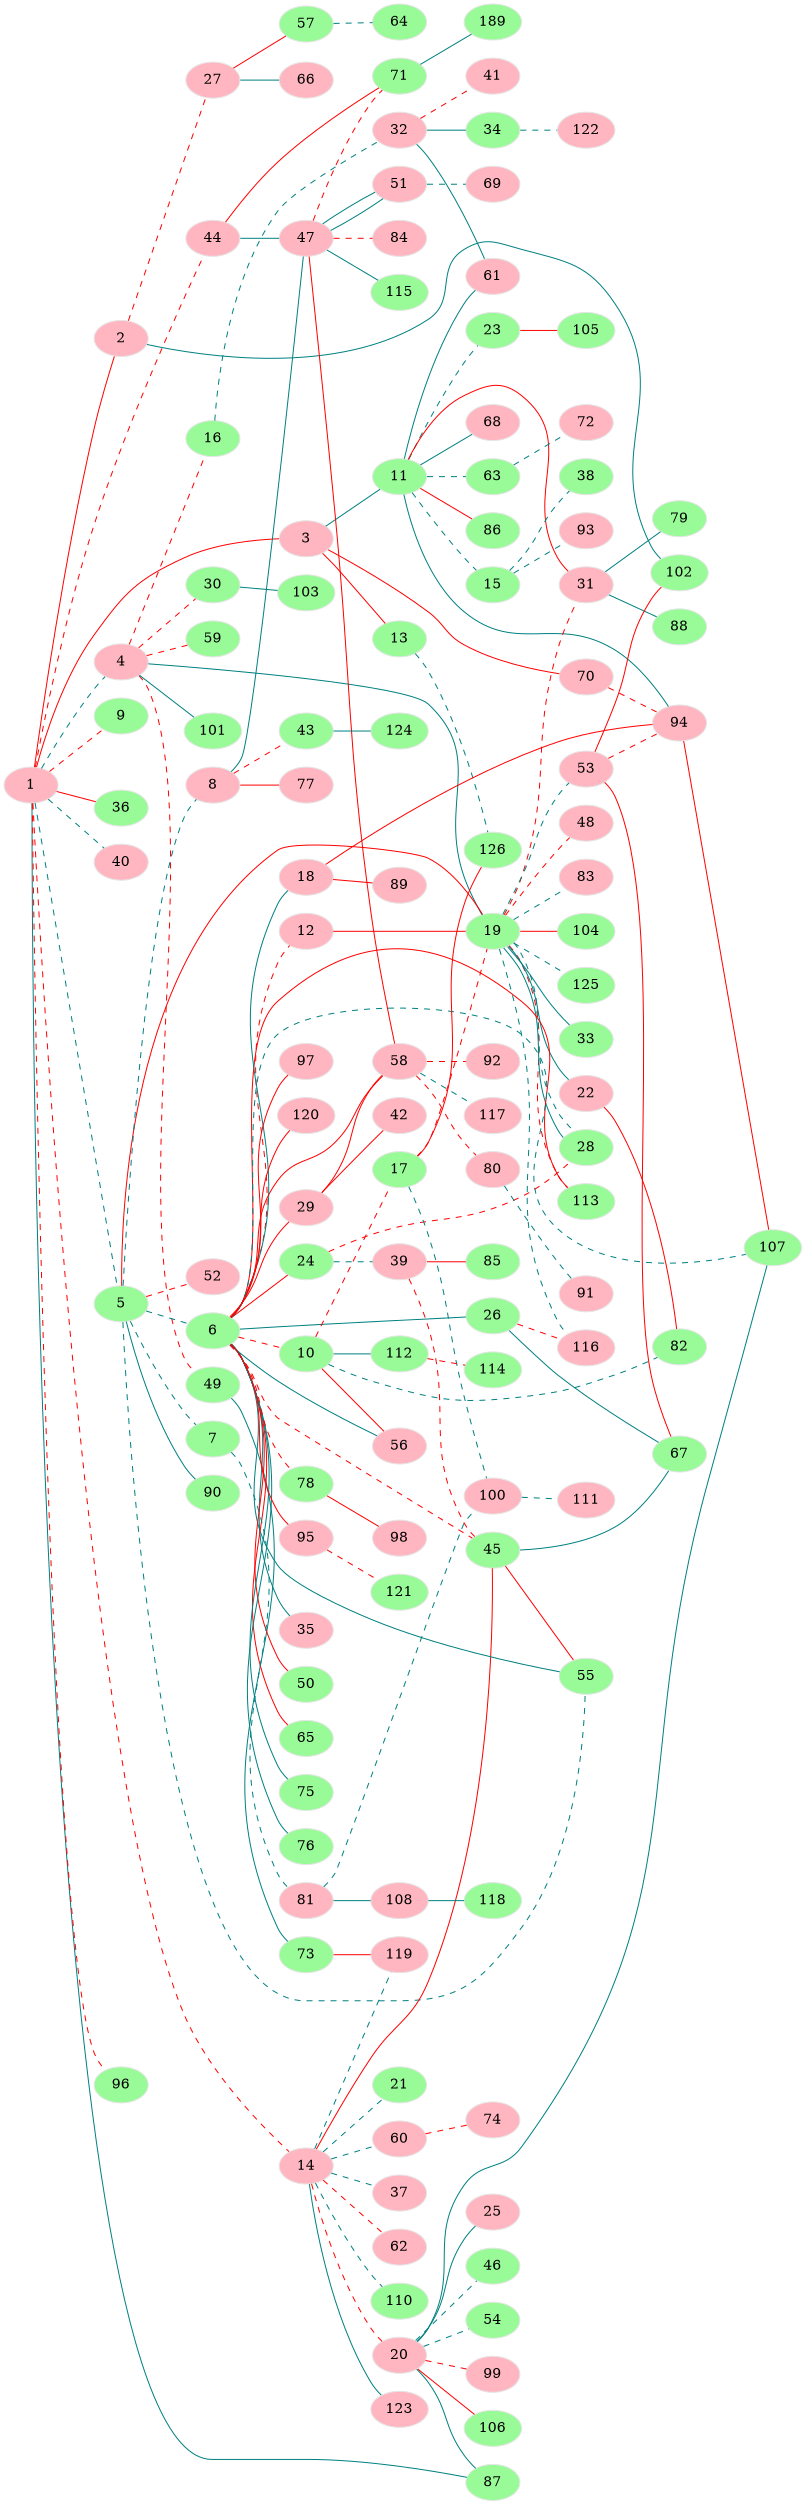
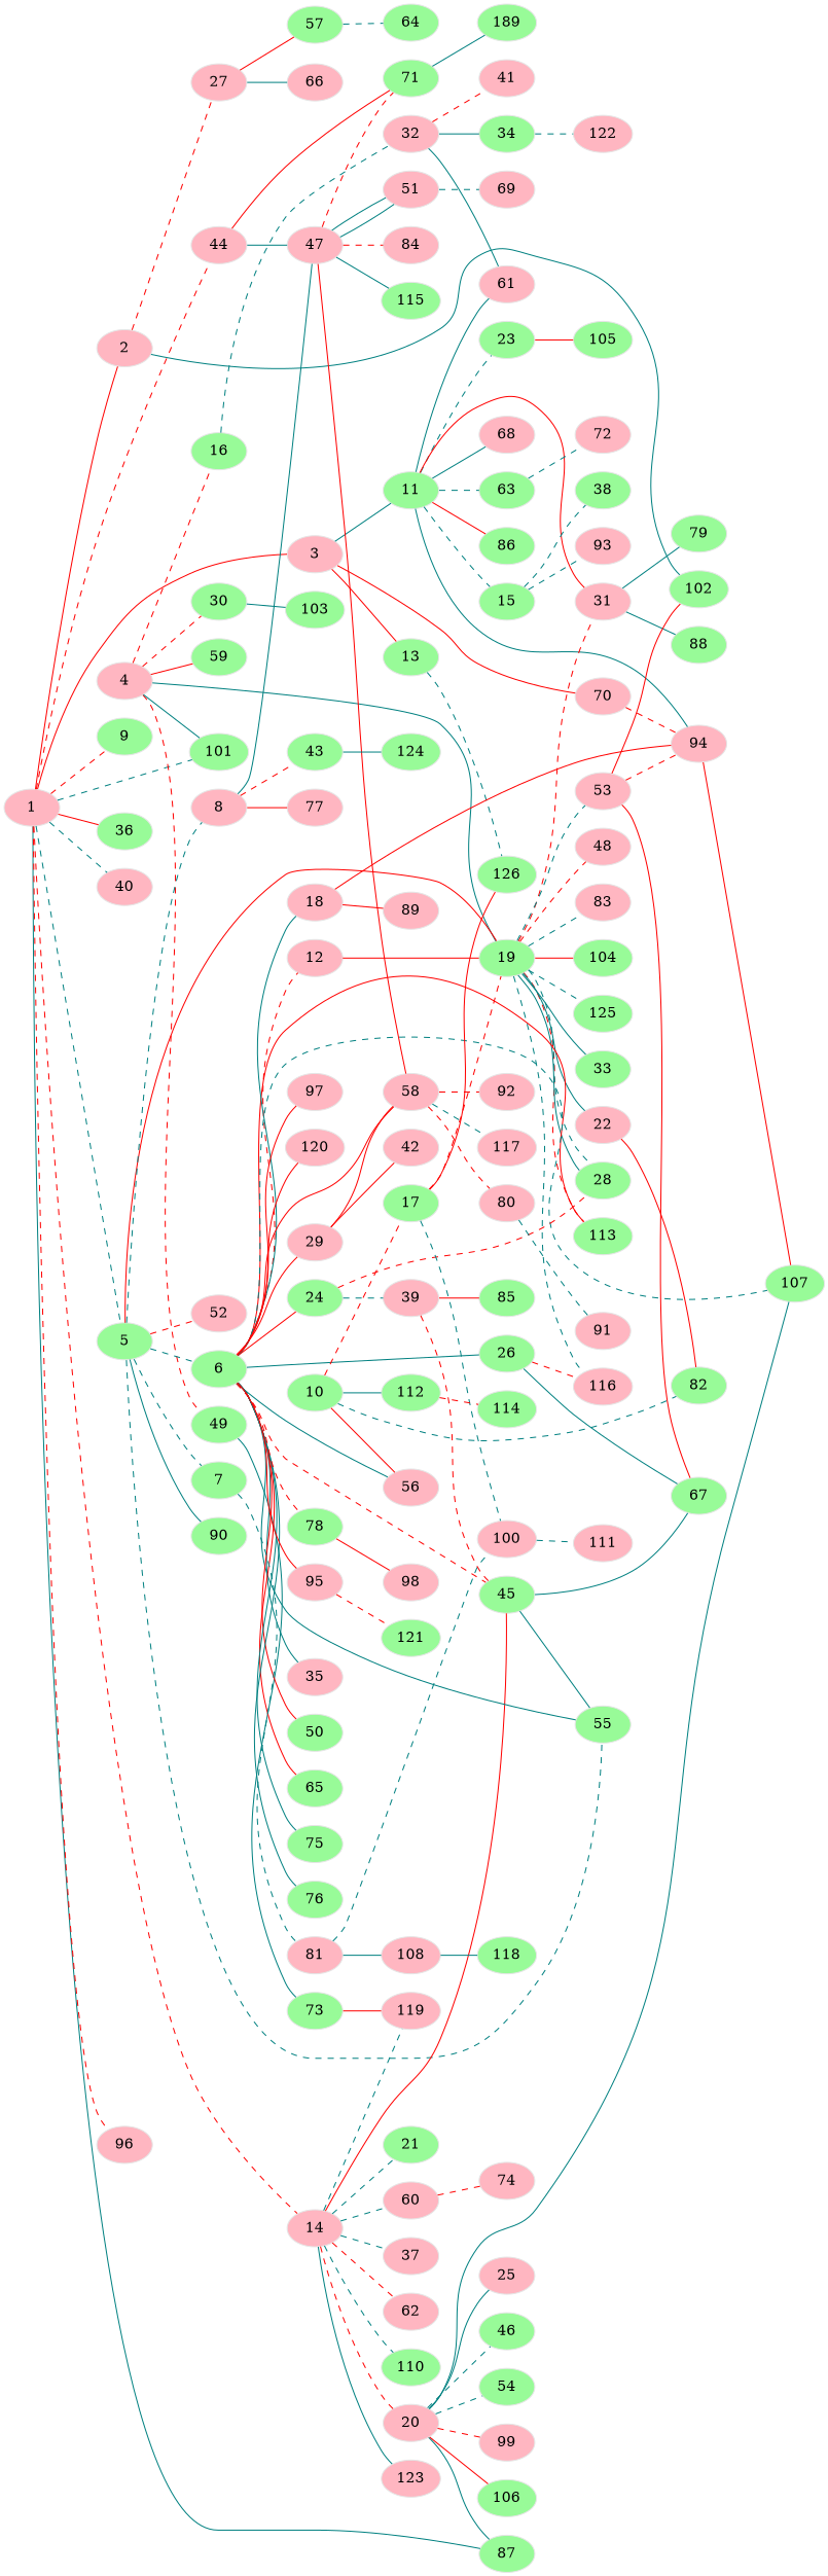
  graph {
    rankdir=LR
    node [color=gray90 fillcolor=palegreen style=filled]
    edge [color=teal style=solid]
    1 [fillcolor=lightpink]
    2 [fillcolor=lightpink]
    3 [fillcolor=lightpink]
    4 [fillcolor=lightpink]
    5
    9
    14 [fillcolor=lightpink]
    36
    40 [fillcolor=lightpink]
    44 [fillcolor=lightpink]
    87
-   96
+   96 [fillcolor=lightpink]
    27 [fillcolor=lightpink]
    102
    11
    13
    70 [fillcolor=lightpink]
    16
    19
    30
    49
    59
    101
    6
    7
    8 [fillcolor=lightpink]
    52 [fillcolor=lightpink]
    55
    90
    45
    20 [fillcolor=lightpink]
    21
    37 [fillcolor=lightpink]
    60 [fillcolor=lightpink]
    62 [fillcolor=lightpink]
    110
    119 [fillcolor=lightpink]
    123 [fillcolor=lightpink]
    47 [fillcolor=lightpink]
    71
    57
    66 [fillcolor=lightpink]
    15
    23
    31 [fillcolor=lightpink]
    61 [fillcolor=lightpink]
    63
    68 [fillcolor=lightpink]
    86
    94 [fillcolor=lightpink]
    126
    32 [fillcolor=lightpink]
    113
    22 [fillcolor=lightpink]
    28
    33
    48 [fillcolor=lightpink]
    53 [fillcolor=lightpink]
    83 [fillcolor=lightpink]
    104
    116 [fillcolor=lightpink]
    125
    103
    73
    10
    12 [fillcolor=lightpink]
    18 [fillcolor=lightpink]
    24
    26
    29 [fillcolor=lightpink]
    35 [fillcolor=lightpink]
    50
    56 [fillcolor=lightpink]
    58 [fillcolor=lightpink]
    65
    75
    76
    78
    95 [fillcolor=lightpink]
    97 [fillcolor=lightpink]
    107
    120 [fillcolor=lightpink]
    81 [fillcolor=lightpink]
    43
    77 [fillcolor=lightpink]
    17
    82
    112
    89 [fillcolor=lightpink]
    39 [fillcolor=lightpink]
    67
    42 [fillcolor=lightpink]
    80 [fillcolor=lightpink]
    92 [fillcolor=lightpink]
    117 [fillcolor=lightpink]
    98 [fillcolor=lightpink]
    121
    100 [fillcolor=lightpink]
    108 [fillcolor=lightpink]
    124
    51 [fillcolor=lightpink]
    84 [fillcolor=lightpink]
    115
    114
    38
    93 [fillcolor=lightpink]
    105
    79
    88
    72 [fillcolor=lightpink]
    25 [fillcolor=lightpink]
    46
    54
    99 [fillcolor=lightpink]
    106
    74 [fillcolor=lightpink]
    34
    41 [fillcolor=lightpink]
    111 [fillcolor=lightpink]
    85
    64
    122 [fillcolor=lightpink]
    n123 [label=189]
    69 [fillcolor=lightpink]
    91 [fillcolor=lightpink]
    118
    1 -- 2 [color=red]
    1 -- 3 [color=red]
-   1 -- 4 [style=dashed]
+   1 -- 101 [style=dashed]
    1 -- 5 [style=dashed]
    1 -- 9 [color=red style=dashed]
    1 -- 14 [color=red style=dashed]
    1 -- 36 [color=red]
    1 -- 40 [style=dashed]
    1 -- 44 [color=red style=dashed]
    1 -- 87
    1 -- 96 [color=red style=dashed]
    2 -- 27 [color=red style=dashed]
    2 -- 102
    3 -- 11
    3 -- 13 [color=red]
    3 -- 70 [color=red]
    4 -- 16 [color=red style=dashed]
    4 -- 19
    4 -- 30 [color=red style=dashed]
    4 -- 49 [color=red style=dashed]
-   4 -- 59 [color=red style=dashed]
+   4 -- 59 [color=red]
    4 -- 101
    5 -- 19 [color=red]
    5 -- 6 [style=dashed]
    5 -- 7 [style=dashed]
    5 -- 8 [style=dashed]
    5 -- 52 [color=red style=dashed]
    5 -- 55 [style=dashed]
    5 -- 90
    14 -- 45 [color=red]
    14 -- 20 [color=red style=dashed]
    14 -- 21 [style=dashed]
    14 -- 37 [style=dashed]
    14 -- 60 [style=dashed]
    14 -- 62 [color=red style=dashed]
    14 -- 110 [style=dashed]
    14 -- 119 [style=dashed]
    14 -- 123
    44 -- 47
    44 -- 71 [color=red]
    27 -- 57 [color=red]
    27 -- 66
    11 -- 15 [style=dashed]
    11 -- 23 [style=dashed]
    11 -- 31 [color=red]
    11 -- 61
    11 -- 63 [style=dashed]
    11 -- 68
    11 -- 86 [color=red]
    11 -- 94
    13 -- 126 [style=dashed]
    70 -- 94 [color=red style=dashed]
    16 -- 32 [style=dashed]
    19 -- 31 [color=red style=dashed]
    19 -- 113 [color=red style=dashed]
    19 -- 22
    19 -- 28
    19 -- 28 [style=dashed]
    19 -- 33
    19 -- 48 [color=red style=dashed]
    19 -- 53 [style=dashed]
    19 -- 83 [style=dashed]
    19 -- 104 [color=red]
    19 -- 116 [style=dashed]
    19 -- 125 [style=dashed]
    30 -- 103
    49 -- 73
    6 -- 55
    6 -- 45 [color=red style=dashed]
    6 -- 113 [color=red]
-   6 -- 10 [color=red style=dashed]
    6 -- 12 [color=red style=dashed]
    6 -- 18
    6 -- 24 [color=red]
    6 -- 26
    6 -- 29 [color=red]
    6 -- 35
    6 -- 50 [color=red]
    6 -- 56
    6 -- 58 [color=red]
    6 -- 65 [color=red]
    6 -- 75
    6 -- 76
    6 -- 78 [color=red style=dashed]
    6 -- 95 [color=red]
    6 -- 97 [color=red]
    6 -- 107 [style=dashed]
    6 -- 120 [color=red]
    7 -- 81 [style=dashed]
    8 -- 47
    8 -- 43 [color=red style=dashed]
    8 -- 77 [color=red]
-   45 -- 55 [color=red]
+   45 -- 55
    45 -- 67
    20 -- 87
    20 -- 107
    20 -- 25
    20 -- 46 [style=dashed]
    20 -- 54 [style=dashed]
    20 -- 99 [color=red style=dashed]
    20 -- 106 [color=red]
    60 -- 74 [color=red style=dashed]
    47 -- 71 [color=red style=dashed]
    47 -- 58 [color=red]
    47 -- 51
    47 -- 51
    47 -- 84 [color=red style=dashed]
    47 -- 115
    71 -- n123
    57 -- 64 [style=dashed]
    15 -- 38 [style=dashed]
    15 -- 93 [style=dashed]
    23 -- 105 [color=red]
    31 -- 79
    31 -- 88
    63 -- 72 [style=dashed]
    94 -- 107 [color=red]
    32 -- 61
    32 -- 34
    32 -- 41 [color=red style=dashed]
    22 -- 82 [color=red]
    53 -- 102 [color=red]
    53 -- 94 [color=red style=dashed]
    53 -- 67 [color=red]
    73 -- 119 [color=red]
    10 -- 56 [color=red]
    10 -- 17 [color=red style=dashed]
    10 -- 82 [style=dashed]
    10 -- 112
    12 -- 19 [color=red]
    18 -- 94 [color=red]
    18 -- 89 [color=red]
    24 -- 28 [color=red style=dashed]
    24 -- 39 [style=dashed]
    26 -- 116 [color=red style=dashed]
    26 -- 67
    29 -- 58 [color=red]
    29 -- 42 [color=red]
    58 -- 80 [color=red style=dashed]
    58 -- 92 [color=red style=dashed]
    58 -- 117 [style=dashed]
    78 -- 98 [color=red]
    95 -- 121 [color=red style=dashed]
    81 -- 100 [style=dashed]
    81 -- 108
    43 -- 124
    17 -- 19 [color=red style=dashed]
    17 -- 126 [color=red]
    17 -- 100 [style=dashed]
    112 -- 114 [color=red style=dashed]
    39 -- 45 [color=red style=dashed]
    39 -- 85 [color=red]
    80 -- 91 [style=dashed]
    100 -- 111 [style=dashed]
    108 -- 118
    51 -- 69 [style=dashed]
    34 -- 122 [style=dashed]
  }
